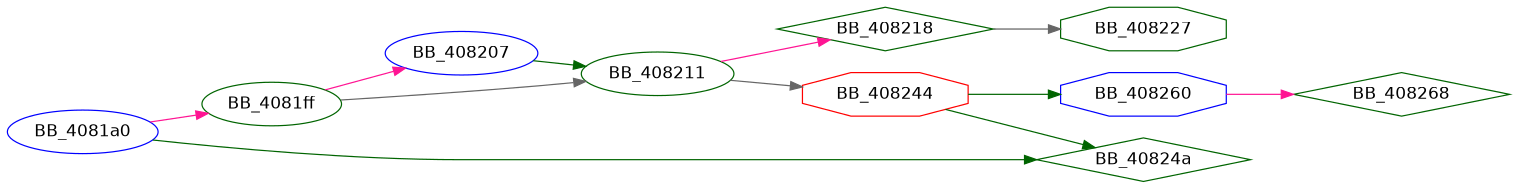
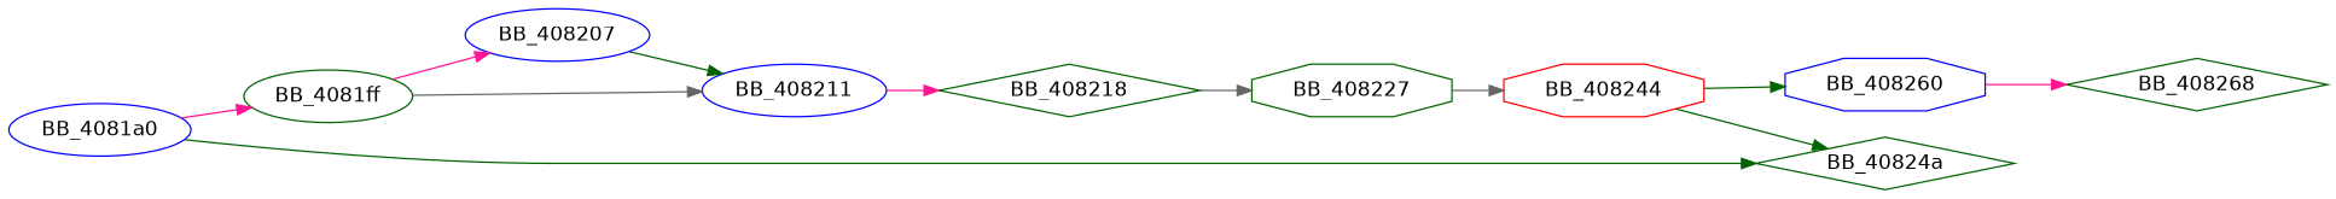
  digraph {
    fontname="DejaVu Sans"
    rankdir=LR
    node [color=darkgreen fontname="DejaVu Sans" shape=ellipse]
    edge [color=deeppink fontname="DejaVu Sans"]
    BB_4081a0 [color=blue]
    BB_4081ff
    BB_40824a [shape=diamond]
    BB_408207 [color=blue]
-   BB_408211
+   BB_408211 [color=blue]
    BB_408218 [shape=diamond]
    BB_408227 [shape=octagon]
    BB_408244 [color=red shape=octagon]
    BB_408260 [color=blue shape=octagon]
    BB_408268 [shape=diamond]
    BB_4081a0 -> BB_4081ff
    BB_4081a0 -> BB_40824a [color=darkgreen]
    BB_4081ff -> BB_408207
    BB_4081ff -> BB_408211 [color=gray40]
    BB_408207 -> BB_408211 [color=darkgreen]
    BB_408211 -> BB_408218
    BB_408218 -> BB_408227 [color=gray40]
-   BB_408211 -> BB_408244 [color=gray40]
+   BB_408227 -> BB_408244 [color=gray40]
    BB_408244 -> BB_40824a [color=darkgreen]
    BB_408244 -> BB_408260 [color=darkgreen]
    BB_408260 -> BB_408268
  }
